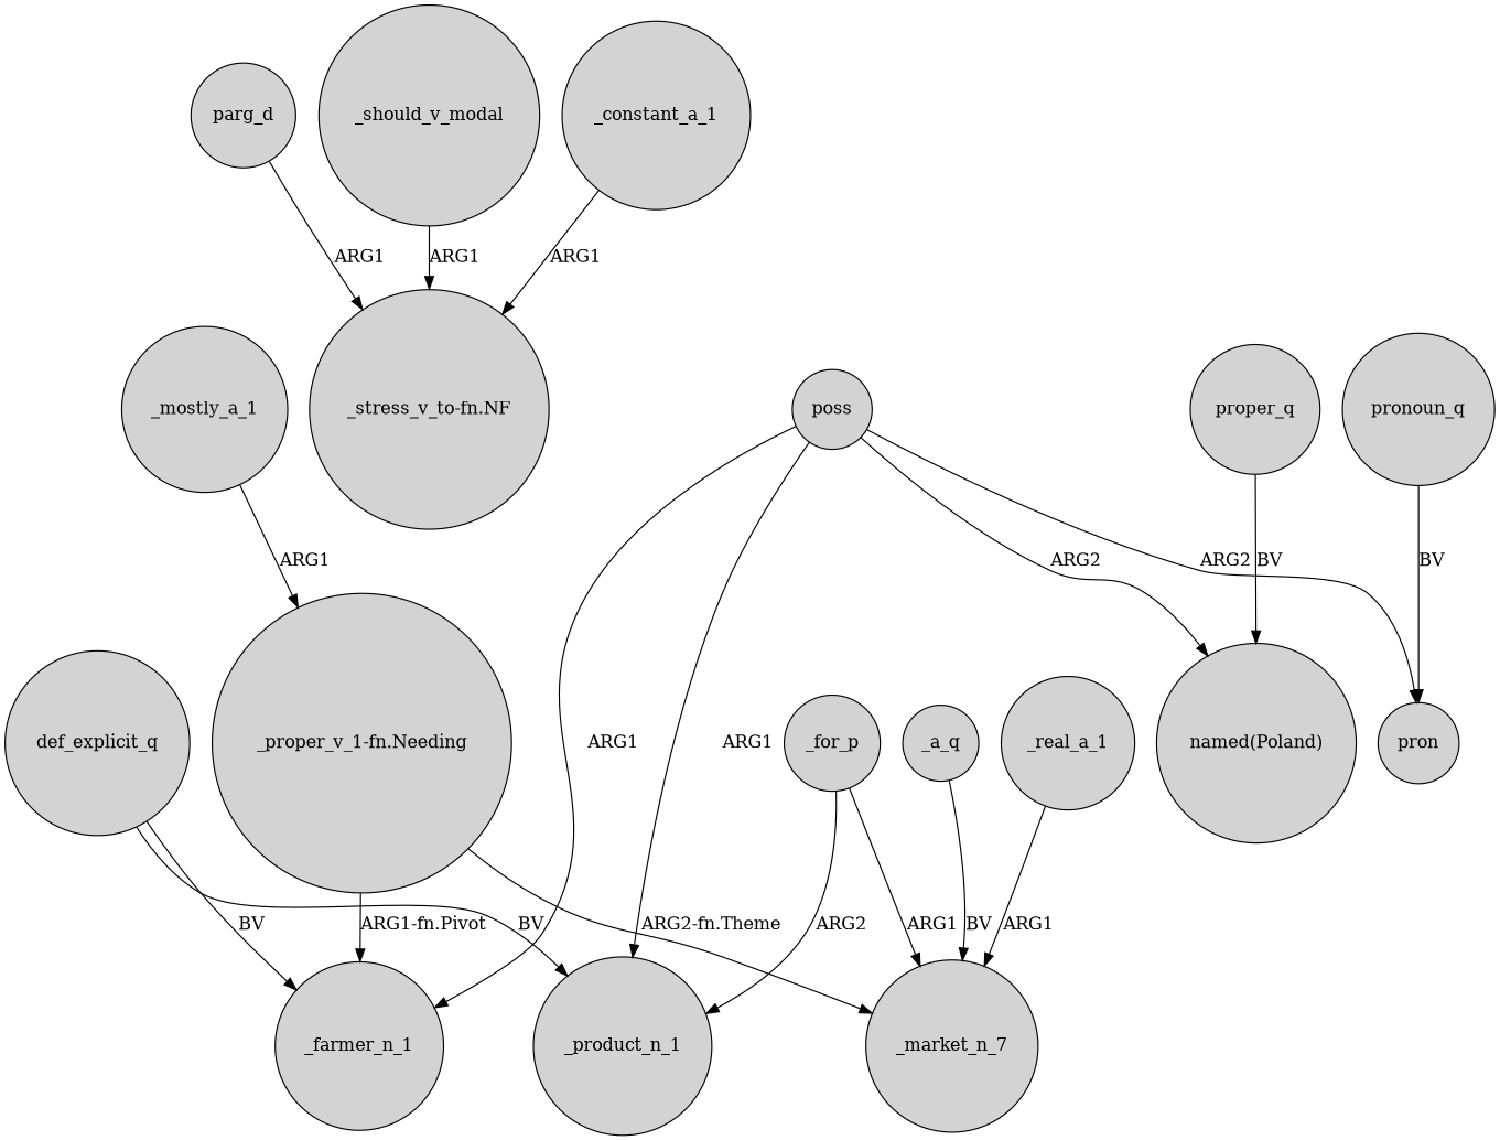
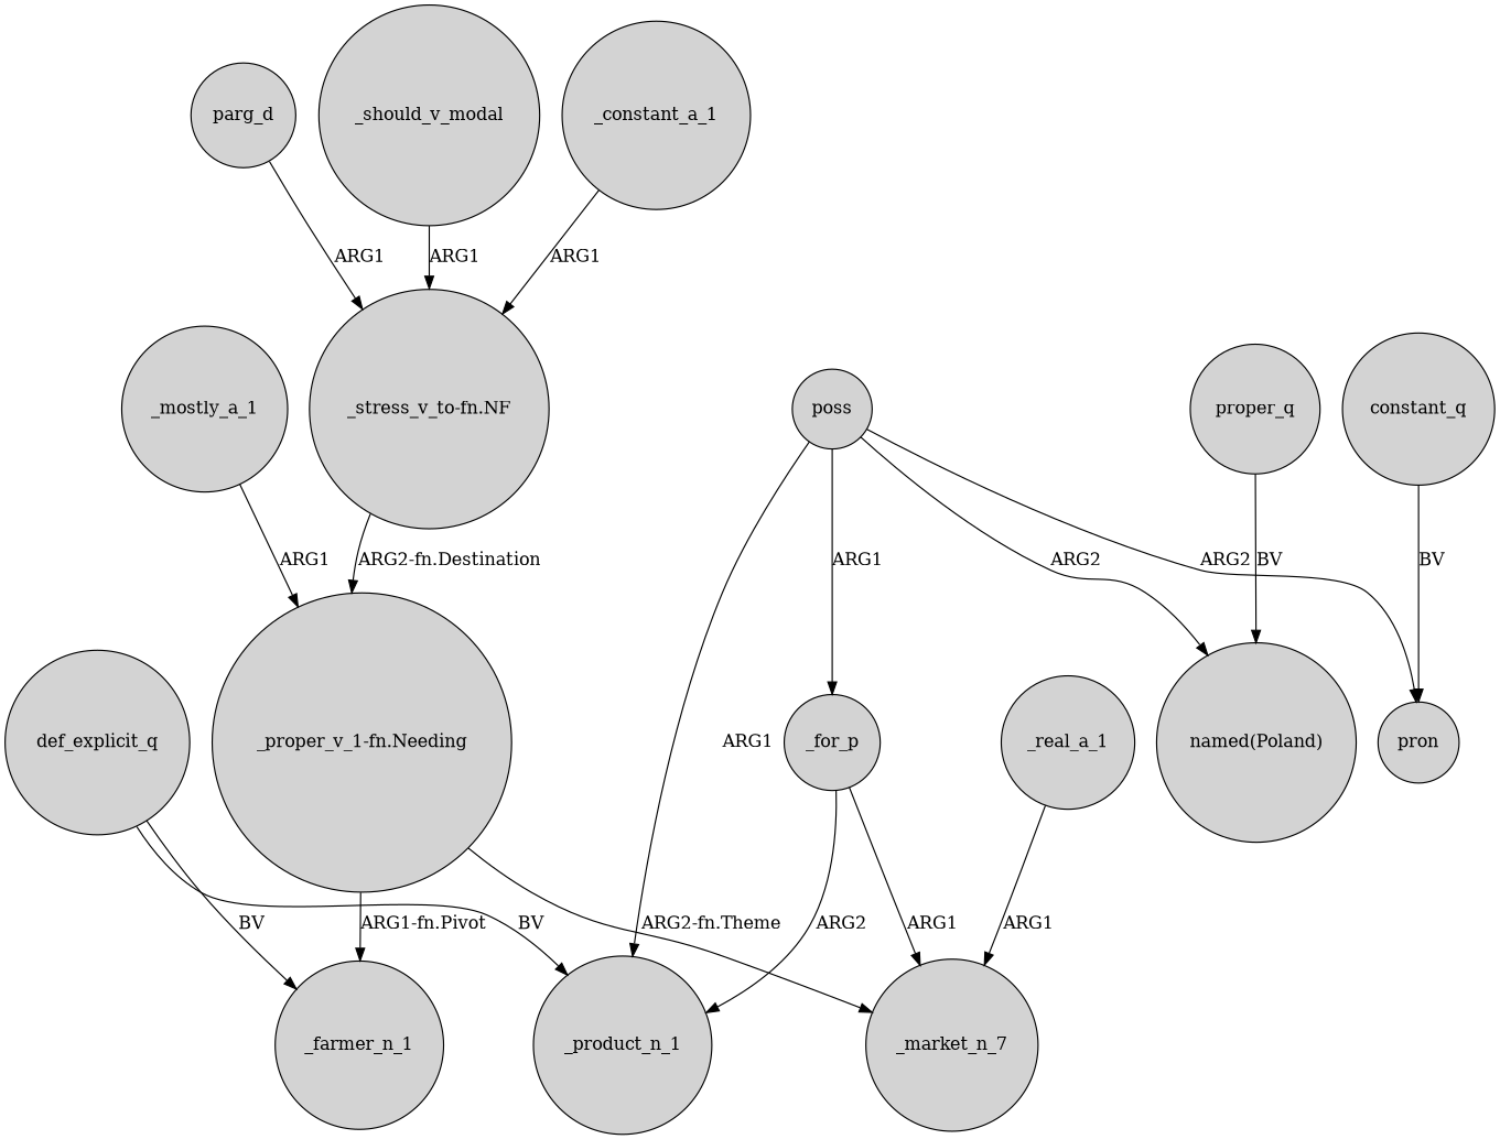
  digraph {
    node [shape=circle style=filled]
    def_explicit_q
    _product_n_1
    _farmer_n_1
    n4 [label=_market_n_7]
    _real_a_1
    n6 [label="_proper_v_1-fn.Needing"]
    "_stress_v_to-fn.NF"
    parg_d
    poss
    pron
    "named(Poland)"
    _for_p
    proper_q
-   pronoun_q
+   pronoun_q [label=constant_q]
    _should_v_modal
-   _a_q
    _constant_a_1
    _mostly_a_1
    def_explicit_q -> _product_n_1 [label=BV]
    def_explicit_q -> _farmer_n_1 [label=BV]
    _real_a_1 -> n4 [label=ARG1]
    n6 -> _farmer_n_1 [label="ARG1-fn.Pivot"]
    n6 -> n4 [label="ARG2-fn.Theme"]
+   "_stress_v_to-fn.NF" -> n6 [label="ARG2-fn.Destination"]
    parg_d -> "_stress_v_to-fn.NF" [label=ARG1]
    poss -> _product_n_1 [label=ARG1]
-   poss -> _farmer_n_1 [label=ARG1]
+   poss -> _for_p [label=ARG1]
    poss -> pron [label=ARG2]
    poss -> "named(Poland)" [label=ARG2]
    _for_p -> _product_n_1 [label=ARG2]
    _for_p -> n4 [label=ARG1]
    proper_q -> "named(Poland)" [label=BV]
    pronoun_q -> pron [label=BV]
    _should_v_modal -> "_stress_v_to-fn.NF" [label=ARG1]
-   _a_q -> n4 [label=BV]
    _constant_a_1 -> "_stress_v_to-fn.NF" [label=ARG1]
    _mostly_a_1 -> n6 [label=ARG1]
  }
